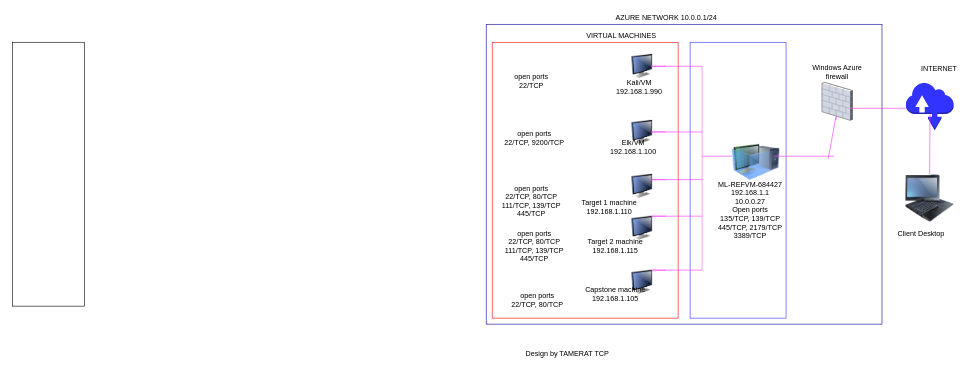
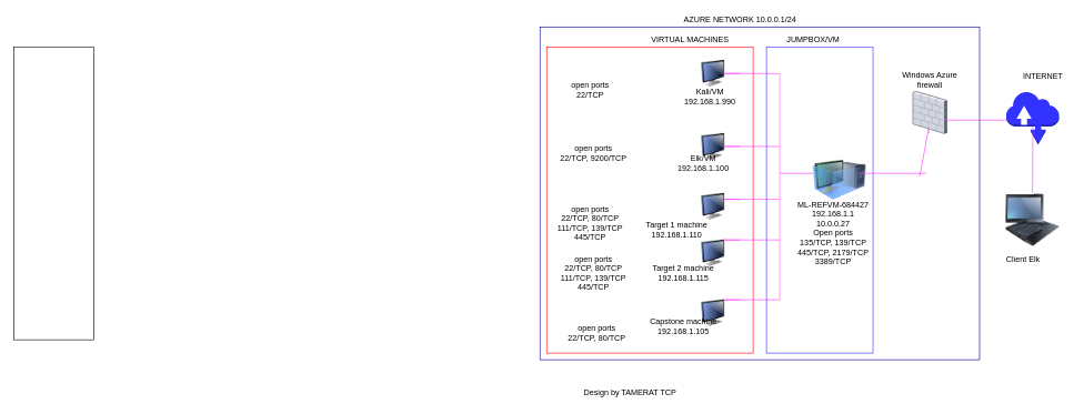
  <mxCell id="0" />
  <mxCell id="1" parent="0" />
  <mxCell id="2" value="" style="rounded=0;whiteSpace=wrap;html=1;" vertex="1" parent="1"><mxGeometry x="20" y="70" width="120" height="440" as="geometry" /></mxCell>
  <mxCell id="3" value="" style="rounded=0;whiteSpace=wrap;html=1;strokeColor=#000099;" vertex="1" parent="1"><mxGeometry x="810" y="40" width="660" height="500" as="geometry" /></mxCell>
  <mxCell id="4" value="" style="rounded=0;whiteSpace=wrap;html=1;strokeColor=#FF0000;" vertex="1" parent="1"><mxGeometry x="820" y="70" width="310" height="460" as="geometry" /></mxCell>
  <mxCell id="5" value="" style="rounded=0;whiteSpace=wrap;html=1;strokeColor=#3333FF;" vertex="1" parent="1"><mxGeometry x="1150" y="70" width="160" height="460" as="geometry" /></mxCell>
  <mxCell id="6" value="AZURE NETWORK 10.0.0.1/24" style="text;html=1;align=center;verticalAlign=middle;resizable=0;points=[];autosize=1;" vertex="1" parent="1"><mxGeometry x="1020" y="20" width="180" height="20" as="geometry" /></mxCell>
+ <mxCell id="7" value="JUMPBOX/VM" style="text;html=1;align=center;verticalAlign=middle;resizable=0;points=[];autosize=1;" vertex="1" parent="1"><mxGeometry x="1175" y="50" width="90" height="20" as="geometry" /></mxCell>
  <mxCell id="8" value="VIRTUAL MACHINES" style="text;html=1;align=center;verticalAlign=middle;resizable=0;points=[];autosize=1;" vertex="1" parent="1"><mxGeometry x="970" y="50" width="130" height="20" as="geometry" /></mxCell>
  <mxCell id="9" value="" style="image;html=1;image=img/lib/clip_art/computers/Monitor_128x128.png" vertex="1" parent="1"><mxGeometry x="1030" y="90" width="80" height="40" as="geometry" /></mxCell>
  <mxCell id="10" value="" style="image;html=1;image=img/lib/clip_art/computers/Monitor_128x128.png" vertex="1" parent="1"><mxGeometry x="1030" y="200" width="80" height="40" as="geometry" /></mxCell>
  <mxCell id="11" value="" style="image;html=1;image=img/lib/clip_art/computers/Monitor_128x128.png" vertex="1" parent="1"><mxGeometry x="1030" y="290" width="80" height="40" as="geometry" /></mxCell>
  <mxCell id="12" value="" style="image;html=1;image=img/lib/clip_art/computers/Monitor_128x128.png" vertex="1" parent="1"><mxGeometry x="1030" y="360" width="80" height="40" as="geometry" /></mxCell>
  <mxCell id="13" value="" style="image;html=1;image=img/lib/clip_art/computers/Monitor_128x128.png" vertex="1" parent="1"><mxGeometry x="1030" y="450" width="80" height="40" as="geometry" /></mxCell>
  <mxCell id="14" value="" style="image;html=1;image=img/lib/clip_art/computers/Virtual_Machine_128x128.png" vertex="1" parent="1"><mxGeometry x="1220" y="230" width="80" height="80" as="geometry" /></mxCell>
  <mxCell id="15" value="" style="endArrow=none;html=1;strokeColor=#FF33FF;" edge="1" parent="1" source="9"><mxGeometry width="50" height="50" relative="1" as="geometry"><mxPoint x="1120" y="160" as="sourcePoint" /><mxPoint x="1170" y="110" as="targetPoint" /><Array as="points"><mxPoint x="1080" y="110" /></Array></mxGeometry></mxCell>
  <mxCell id="16" value="" style="endArrow=none;html=1;strokeColor=#FF33FF;" edge="1" parent="1"><mxGeometry width="50" height="50" relative="1" as="geometry"><mxPoint x="1110" y="219.5" as="sourcePoint" /><mxPoint x="1170" y="219.5" as="targetPoint" /><Array as="points"><mxPoint x="1080" y="219.5" /></Array></mxGeometry></mxCell>
  <mxCell id="17" value="" style="endArrow=none;html=1;strokeColor=#FF33FF;" edge="1" parent="1"><mxGeometry width="50" height="50" relative="1" as="geometry"><mxPoint x="1110" y="299" as="sourcePoint" /><mxPoint x="1170" y="299" as="targetPoint" /><Array as="points"><mxPoint x="1080" y="299" /></Array></mxGeometry></mxCell>
  <mxCell id="18" value="" style="endArrow=none;html=1;strokeColor=#FF33FF;" edge="1" parent="1"><mxGeometry width="50" height="50" relative="1" as="geometry"><mxPoint x="1110" y="360" as="sourcePoint" /><mxPoint x="1170" y="360" as="targetPoint" /><Array as="points"><mxPoint x="1080" y="360" /><mxPoint x="1140" y="360" /></Array></mxGeometry></mxCell>
  <mxCell id="19" value="" style="endArrow=none;html=1;strokeColor=#FF33FF;" edge="1" parent="1"><mxGeometry width="50" height="50" relative="1" as="geometry"><mxPoint x="1110" y="450" as="sourcePoint" /><mxPoint x="1170" y="450" as="targetPoint" /><Array as="points"><mxPoint x="1080" y="450" /><mxPoint x="1130" y="450" /></Array></mxGeometry></mxCell>
  <mxCell id="20" value="" style="endArrow=none;html=1;strokeColor=#FF66FF;" edge="1" parent="1"><mxGeometry width="50" height="50" relative="1" as="geometry"><mxPoint x="1170" y="450" as="sourcePoint" /><mxPoint x="1170" y="110" as="targetPoint" /></mxGeometry></mxCell>
  <mxCell id="21" value="" style="endArrow=none;html=1;strokeColor=#FF33FF;" edge="1" parent="1"><mxGeometry width="50" height="50" relative="1" as="geometry"><mxPoint x="1170" y="260" as="sourcePoint" /><mxPoint x="1220" y="260" as="targetPoint" /></mxGeometry></mxCell>
  <mxCell id="22" value="" style="verticalLabelPosition=bottom;aspect=fixed;html=1;verticalAlign=top;strokeColor=none;align=center;outlineConnect=0;shape=mxgraph.citrix.firewall;fillColor=#3333FF;" vertex="1" parent="1"><mxGeometry x="1370" y="137" width="50.81" height="63" as="geometry" /></mxCell>
  <mxCell id="23" value="" style="endArrow=none;html=1;strokeColor=#FF33FF;exitX=0.864;exitY=0.449;exitDx=0;exitDy=0;exitPerimeter=0;" edge="1" parent="1" source="3" target="22"><mxGeometry width="50" height="50" relative="1" as="geometry"><mxPoint x="1350" y="250" as="sourcePoint" /><mxPoint x="1387" y="200" as="targetPoint" /><Array as="points"><mxPoint x="1394" y="190" /></Array></mxGeometry></mxCell>
  <mxCell id="24" value="" style="endArrow=none;html=1;strokeColor=#FF33FF;exitX=0.875;exitY=0.375;exitDx=0;exitDy=0;exitPerimeter=0;" edge="1" parent="1" source="14"><mxGeometry width="50" height="50" relative="1" as="geometry"><mxPoint x="1350" y="310" as="sourcePoint" /><mxPoint x="1390" y="260" as="targetPoint" /></mxGeometry></mxCell>
  <mxCell id="25" value="" style="endArrow=none;html=1;strokeColor=#FF33FF;exitX=0.925;exitY=0.683;exitDx=0;exitDy=0;exitPerimeter=0;" edge="1" parent="1" source="22"><mxGeometry width="50" height="50" relative="1" as="geometry"><mxPoint x="1430.81" y="180" as="sourcePoint" /><mxPoint x="1510" y="180" as="targetPoint" /></mxGeometry></mxCell>
  <mxCell id="26" value="" style="outlineConnect=0;dashed=0;verticalLabelPosition=bottom;verticalAlign=top;align=center;html=1;shape=mxgraph.aws3.internet;fillColor=#3333FF;gradientColor=none;strokeColor=#000099;" vertex="1" parent="1"><mxGeometry x="1510" y="137" width="79.5" height="79.5" as="geometry" /></mxCell>
  <mxCell id="27" value="" style="image;html=1;image=img/lib/clip_art/computers/IBM_Tablet_128x128.png;strokeColor=#000099;fillColor=#3333FF;" vertex="1" parent="1"><mxGeometry x="1509.5" y="290" width="80" height="80" as="geometry" /></mxCell>
  <mxCell id="28" value="" style="endArrow=none;html=1;strokeColor=#FF33FF;exitX=0.5;exitY=0;exitDx=0;exitDy=0;" edge="1" parent="1" source="27"><mxGeometry width="50" height="50" relative="1" as="geometry"><mxPoint x="1500" y="240" as="sourcePoint" /><mxPoint x="1550" y="190" as="targetPoint" /></mxGeometry></mxCell>
  <mxCell id="29" value="Kali/VM&lt;br&gt;192.168.1.990" style="text;html=1;align=center;verticalAlign=middle;resizable=0;points=[];autosize=1;" vertex="1" parent="1"><mxGeometry x="1020" y="130" width="90" height="30" as="geometry" /></mxCell>
  <mxCell id="30" value="Elk/VM&lt;br&gt;192.168.1.100" style="text;html=1;align=center;verticalAlign=middle;resizable=0;points=[];autosize=1;" vertex="1" parent="1"><mxGeometry x="1010" y="230" width="90" height="30" as="geometry" /></mxCell>
  <mxCell id="31" value="Target 1 machine&lt;br&gt;192.168.1.110" style="text;html=1;align=center;verticalAlign=middle;resizable=0;points=[];autosize=1;" vertex="1" parent="1"><mxGeometry x="960" y="330" width="110" height="30" as="geometry" /></mxCell>
  <mxCell id="32" value="Target 2 machine&lt;br&gt;192.168.1.115" style="text;html=1;align=center;verticalAlign=middle;resizable=0;points=[];autosize=1;" vertex="1" parent="1"><mxGeometry x="970" y="395" width="110" height="30" as="geometry" /></mxCell>
  <mxCell id="33" value="Capstone machine&lt;br&gt;192.168.1.105" style="text;html=1;align=center;verticalAlign=middle;resizable=0;points=[];autosize=1;" vertex="1" parent="1"><mxGeometry x="965" y="475" width="120" height="30" as="geometry" /></mxCell>
  <mxCell id="34" value="ML-REFVM-684427&lt;br&gt;192.168.1.1&lt;br&gt;10.0.0.27&lt;br&gt;Open ports&lt;br&gt;135/TCP, 139/TCP&lt;br&gt;445/TCP, 2179/TCP&lt;br&gt;3389/TCP" style="text;html=1;align=center;verticalAlign=middle;resizable=0;points=[];autosize=1;" vertex="1" parent="1"><mxGeometry x="1190" y="300" width="120" height="100" as="geometry" /></mxCell>
  <mxCell id="35" value="Windows Azure&lt;br&gt;firewall" style="text;html=1;align=center;verticalAlign=middle;resizable=0;points=[];autosize=1;" vertex="1" parent="1"><mxGeometry x="1345.41" y="105" width="100" height="30" as="geometry" /></mxCell>
- <mxCell id="36" value="Client Desktop" style="text;html=1;align=center;verticalAlign=middle;resizable=0;points=[];autosize=1;" vertex="1" parent="1"><mxGeometry x="1490" y="380" width="90" height="20" as="geometry" /></mxCell>
+ <mxCell id="36" value="Client Elk" style="text;html=1;align=center;verticalAlign=middle;resizable=0;points=[];autosize=1;" vertex="1" parent="1"><mxGeometry x="1490" y="380" width="90" height="20" as="geometry" /></mxCell>
  <mxCell id="37" value="INTERNET" style="text;html=1;align=center;verticalAlign=middle;resizable=0;points=[];autosize=1;" vertex="1" parent="1"><mxGeometry x="1525" y="105" width="80" height="20" as="geometry" /></mxCell>
  <mxCell id="38" value="Design by TAMERAT TCP" style="text;html=1;align=center;verticalAlign=middle;resizable=0;points=[];autosize=1;" vertex="1" parent="1"><mxGeometry x="850" y="580" width="190" height="20" as="geometry" /></mxCell>
  <mxCell id="39" value="open ports&lt;br&gt;22/TCP" style="text;html=1;align=center;verticalAlign=middle;resizable=0;points=[];autosize=1;" vertex="1" parent="1"><mxGeometry x="850" y="120" width="70" height="30" as="geometry" /></mxCell>
  <mxCell id="40" value="open ports&lt;br&gt;22/TCP, 9200/TCP" style="text;html=1;align=center;verticalAlign=middle;resizable=0;points=[];autosize=1;" vertex="1" parent="1"><mxGeometry x="830" y="215" width="120" height="30" as="geometry" /></mxCell>
  <mxCell id="41" value="open ports&lt;br&gt;22/TCP, 80/TCP&lt;br&gt;111/TCP, 139/TCP&lt;br&gt;445/TCP" style="text;html=1;align=center;verticalAlign=middle;resizable=0;points=[];autosize=1;" vertex="1" parent="1"><mxGeometry x="830" y="305" width="110" height="60" as="geometry" /></mxCell>
  <mxCell id="42" value="open ports&lt;br&gt;22/TCP, 80/TCP&lt;br&gt;111/TCP, 139/TCP&lt;br&gt;445/TCP" style="text;html=1;align=center;verticalAlign=middle;resizable=0;points=[];autosize=1;" vertex="1" parent="1"><mxGeometry x="835" y="380" width="110" height="60" as="geometry" /></mxCell>
  <mxCell id="43" value="open ports&lt;br&gt;22/TCP, 80/TCP" style="text;html=1;align=center;verticalAlign=middle;resizable=0;points=[];autosize=1;" vertex="1" parent="1"><mxGeometry x="845" y="485" width="100" height="30" as="geometry" /></mxCell>
